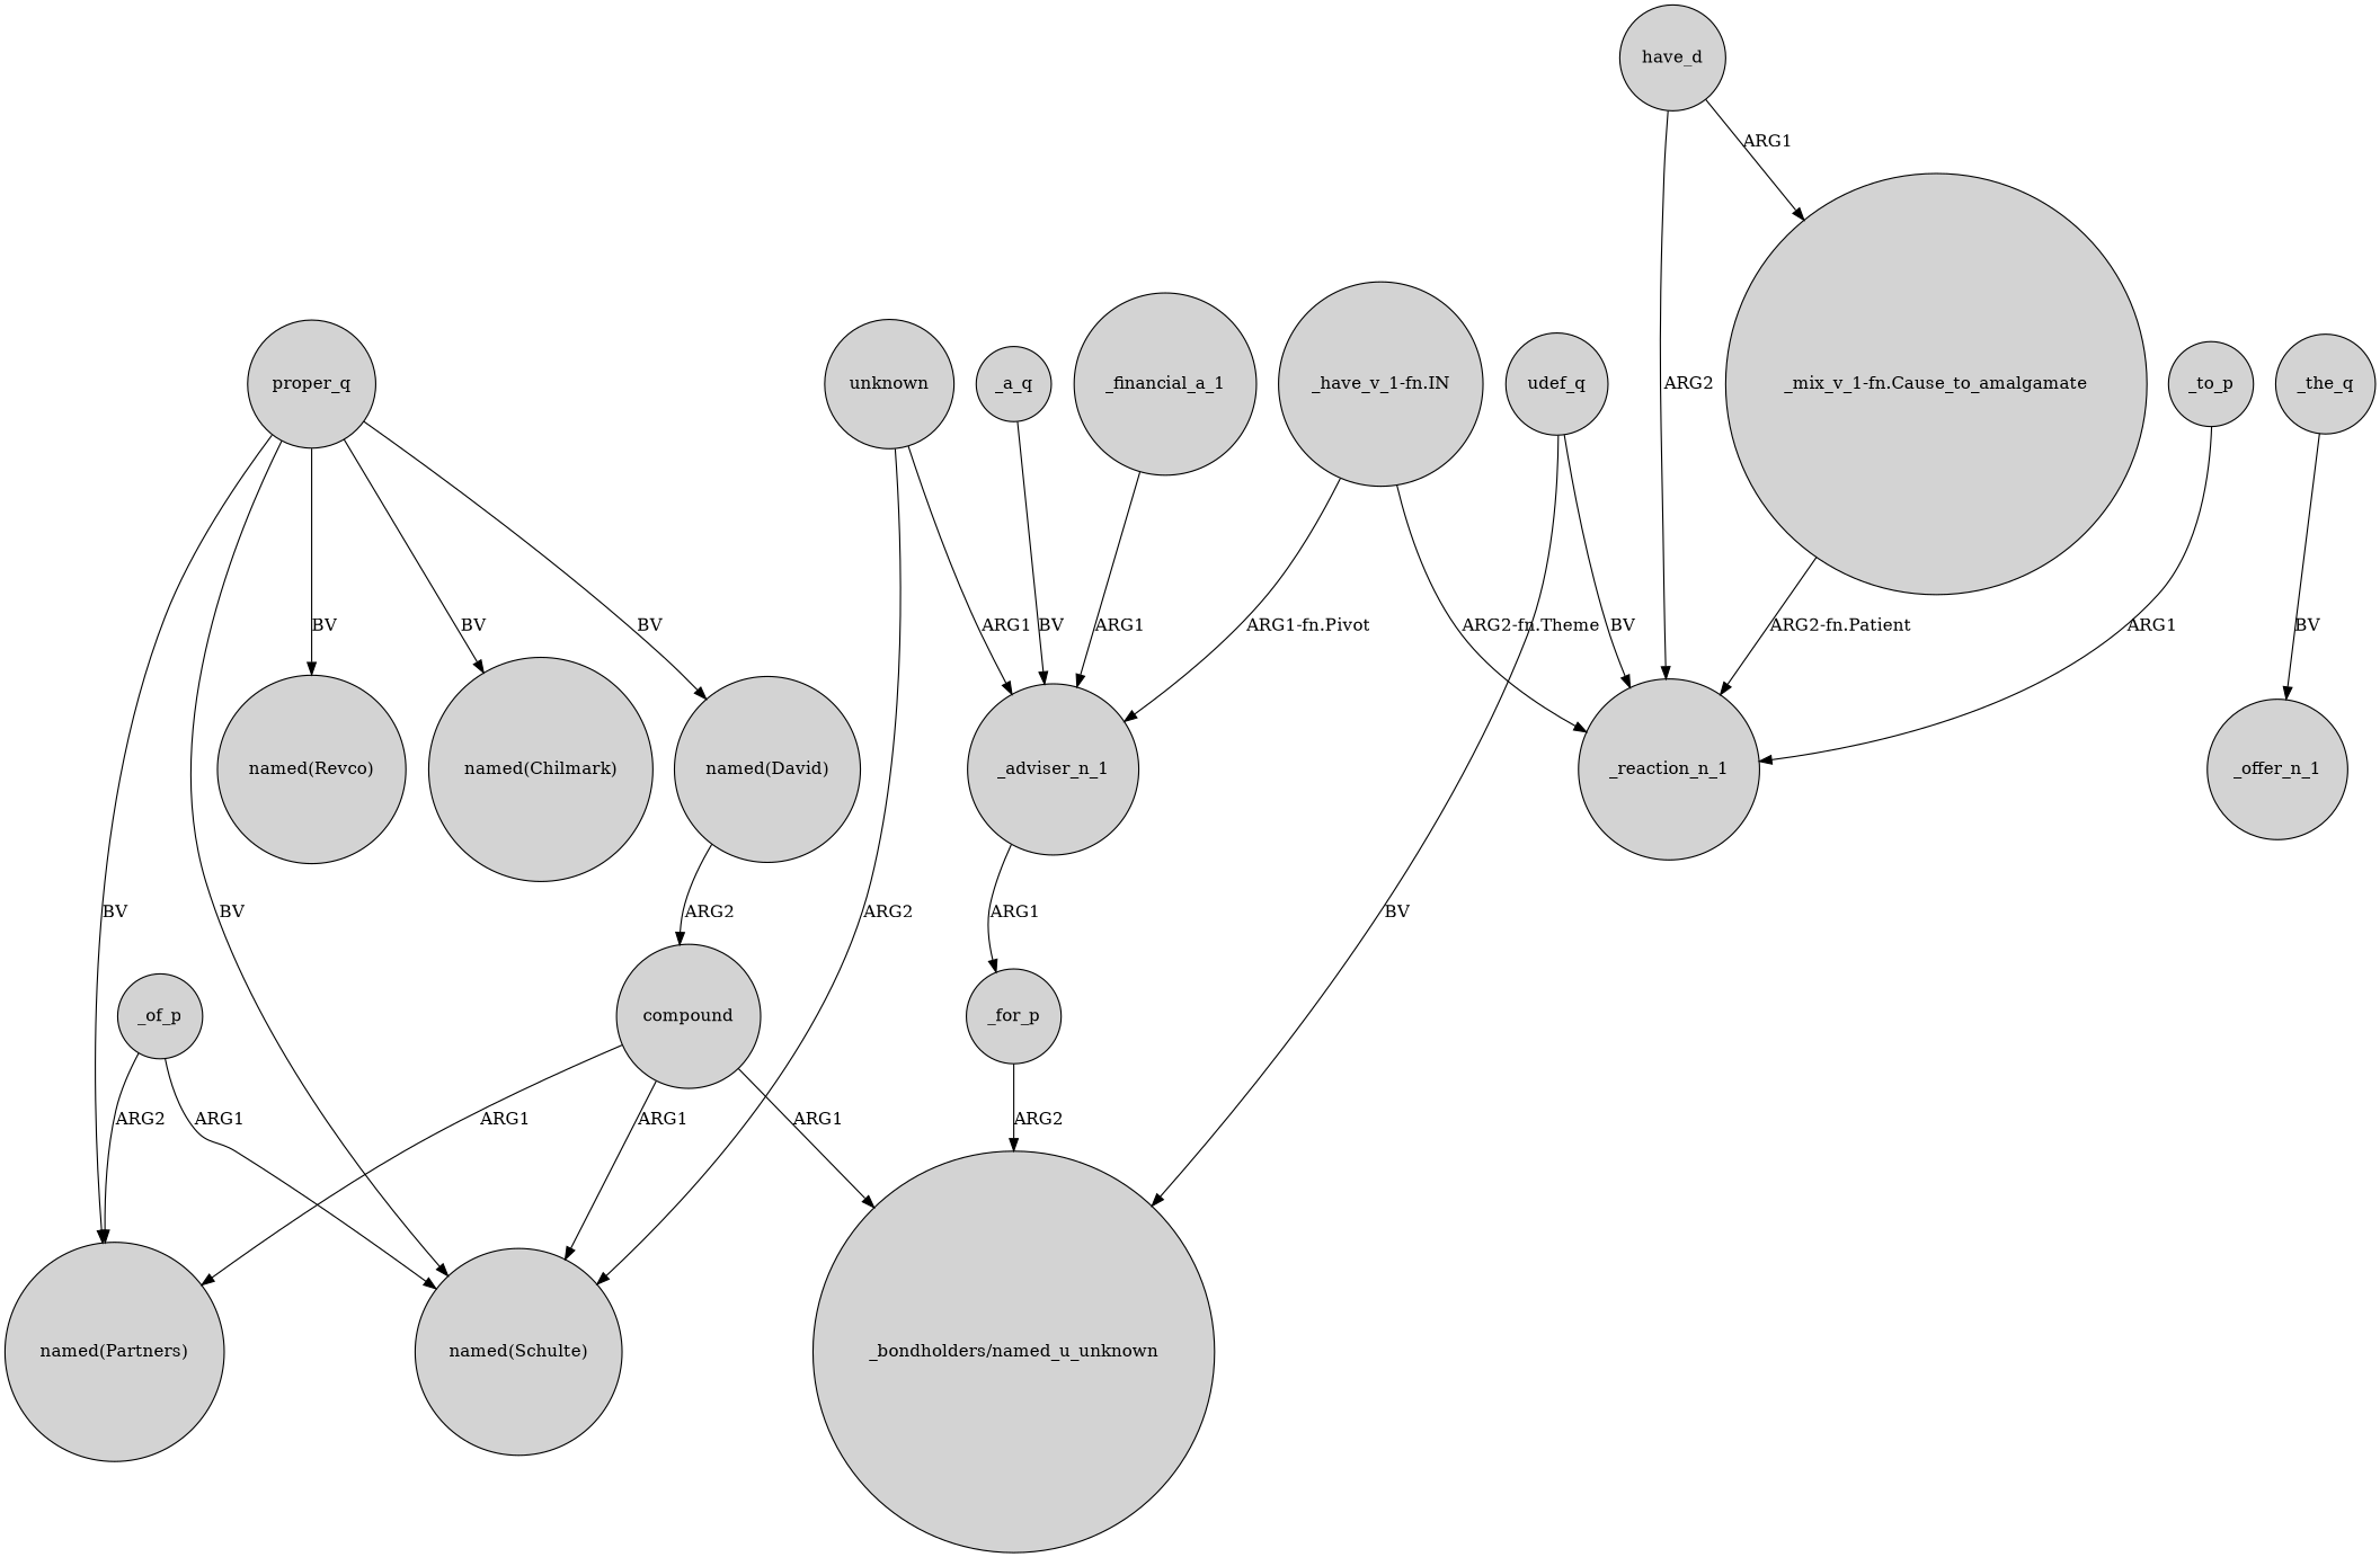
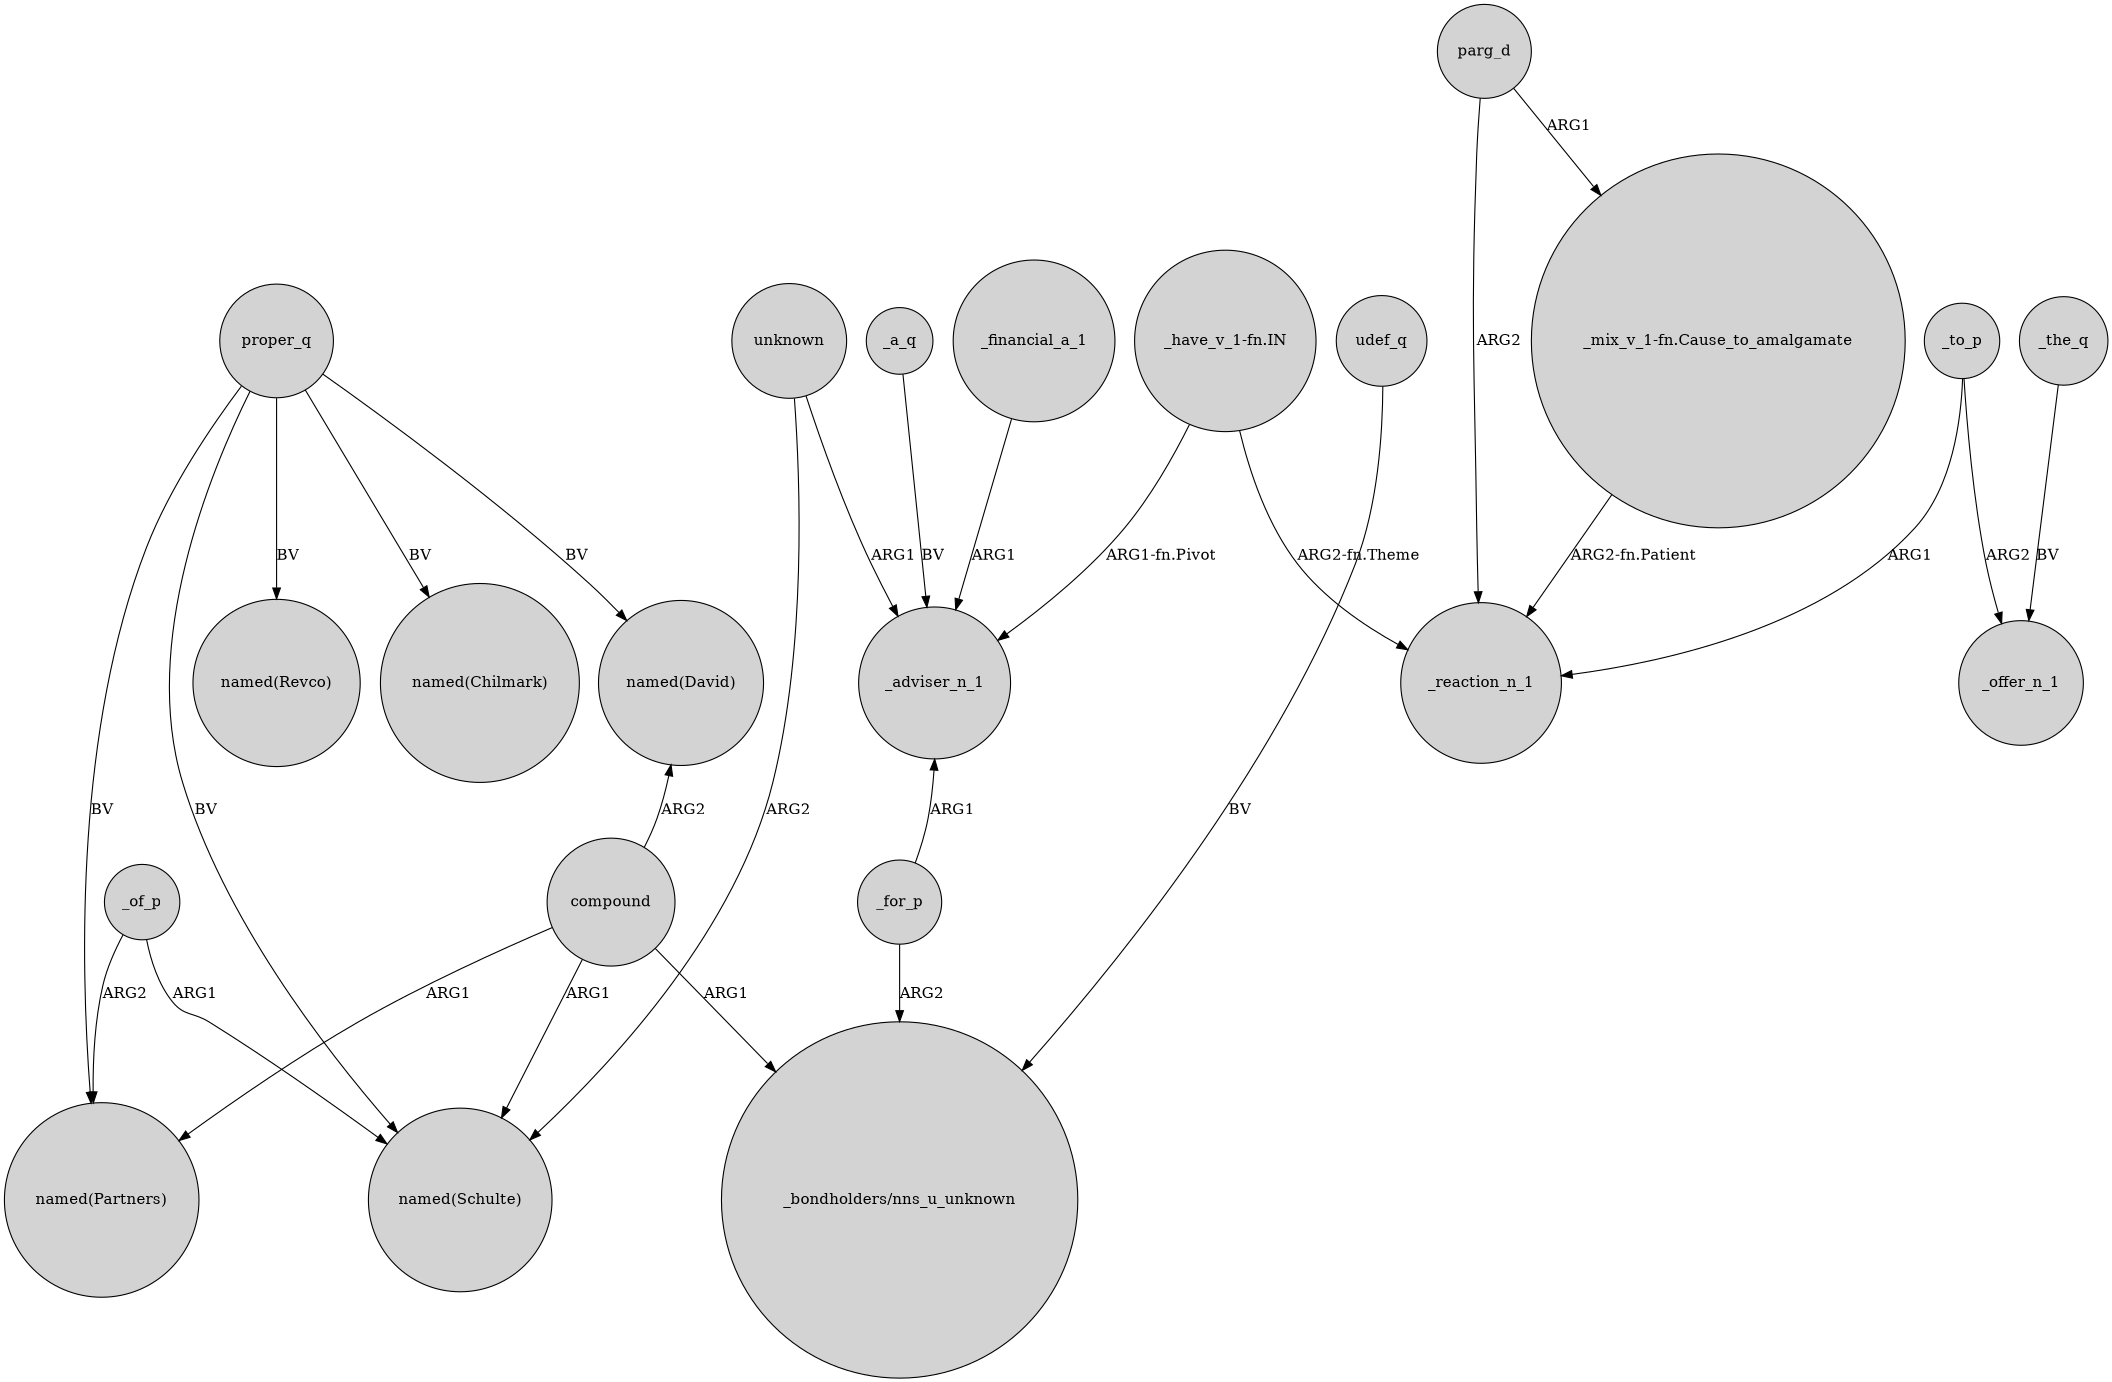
  digraph {
    node [shape=circle style=filled]
    proper_q
    "named(Revco)"
    "named(Schulte)"
    "named(Partners)"
    "named(Chilmark)"
    "named(David)"
    compound
-   "_bondholders/nns_u_unknown" [label="_bondholders/named_u_unknown"]
+   "_bondholders/nns_u_unknown"
    udef_q
    _reaction_n_1
-   parg_d [label=have_d]
+   parg_d
    "_mix_v_1-fn.Cause_to_amalgamate"
    _financial_a_1
    _adviser_n_1
    _to_p
    _offer_n_1
    _a_q
    n18 [label=unknown]
    _for_p
    _the_q
    "_have_v_1-fn.IN"
    _of_p
    proper_q -> "named(Revco)" [label=BV]
    proper_q -> "named(Schulte)" [label=BV]
    proper_q -> "named(Partners)" [label=BV]
    proper_q -> "named(Chilmark)" [label=BV]
    proper_q -> "named(David)" [label=BV]
    compound -> "named(Schulte)" [label=ARG1]
    compound -> "named(Partners)" [label=ARG1]
-   "named(David)" -> compound [label=ARG2]
+   compound -> "named(David)" [label=ARG2]
    compound -> "_bondholders/nns_u_unknown" [label=ARG1]
    udef_q -> "_bondholders/nns_u_unknown" [label=BV]
-   udef_q -> _reaction_n_1 [label=BV]
    parg_d -> _reaction_n_1 [label=ARG2]
    parg_d -> "_mix_v_1-fn.Cause_to_amalgamate" [label=ARG1]
    "_mix_v_1-fn.Cause_to_amalgamate" -> _reaction_n_1 [label="ARG2-fn.Patient"]
    _financial_a_1 -> _adviser_n_1 [label=ARG1]
    _to_p -> _reaction_n_1 [label=ARG1]
+   _to_p -> _offer_n_1 [label=ARG2]
    _a_q -> _adviser_n_1 [label=BV]
    n18 -> "named(Schulte)" [label=ARG2]
    n18 -> _adviser_n_1 [label=ARG1]
    _for_p -> "_bondholders/nns_u_unknown" [label=ARG2]
-   _adviser_n_1 -> _for_p [label=ARG1]
+   _for_p -> _adviser_n_1 [label=ARG1]
    _the_q -> _offer_n_1 [label=BV]
    "_have_v_1-fn.IN" -> _reaction_n_1 [label="ARG2-fn.Theme"]
    "_have_v_1-fn.IN" -> _adviser_n_1 [label="ARG1-fn.Pivot"]
    _of_p -> "named(Schulte)" [label=ARG1]
    _of_p -> "named(Partners)" [label=ARG2]
  }
